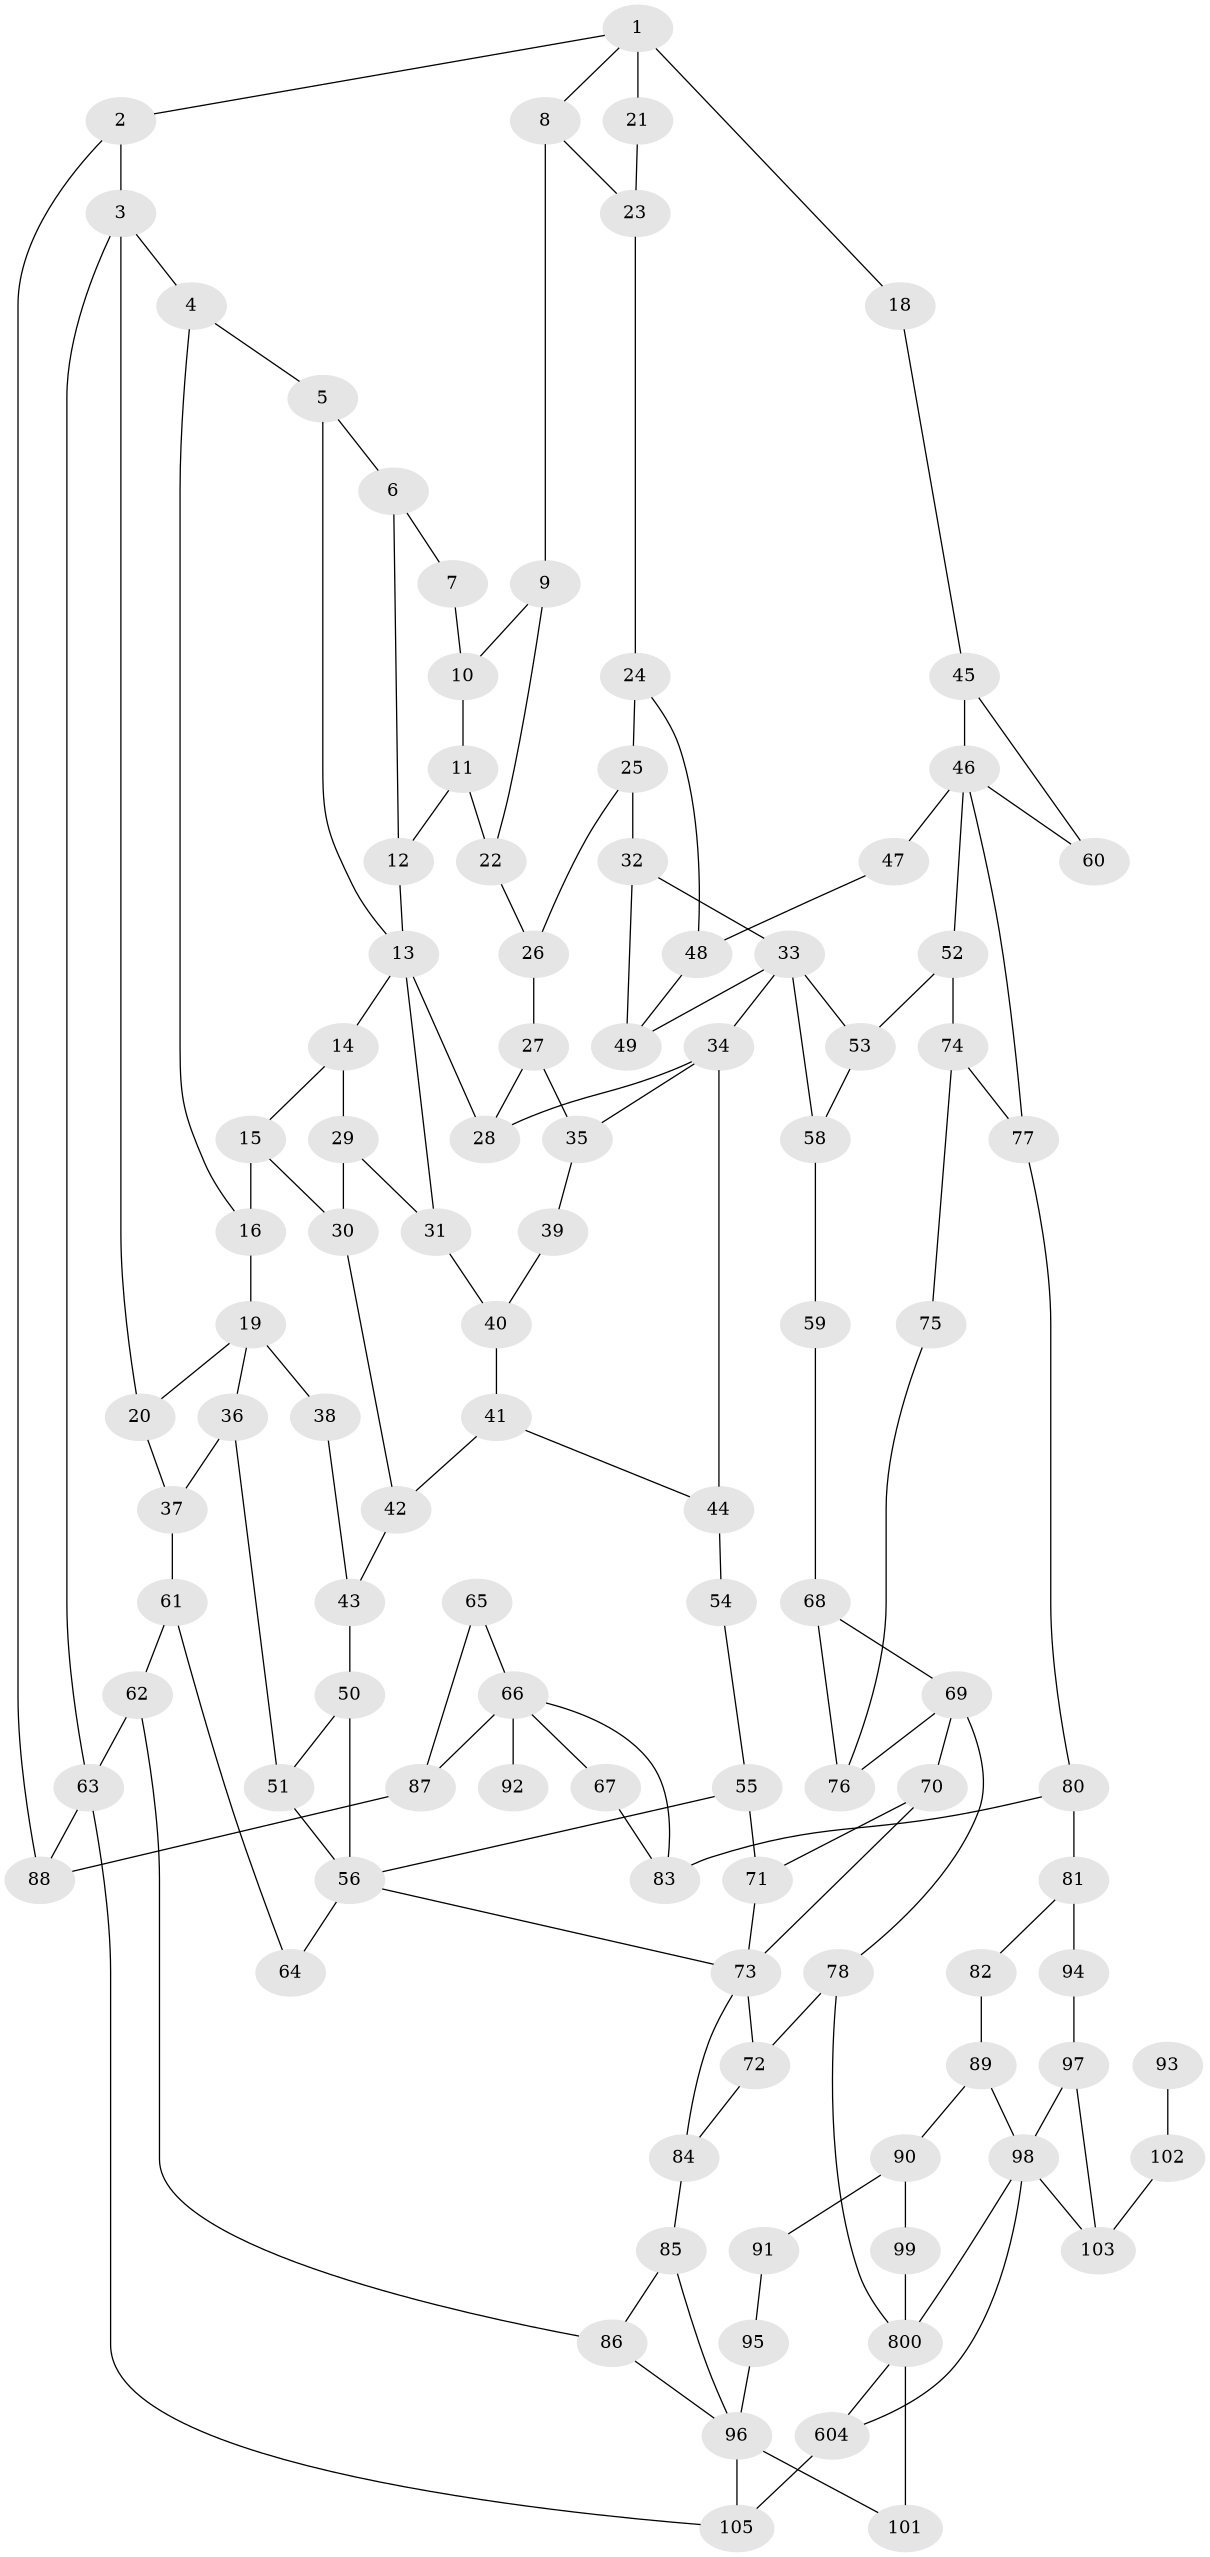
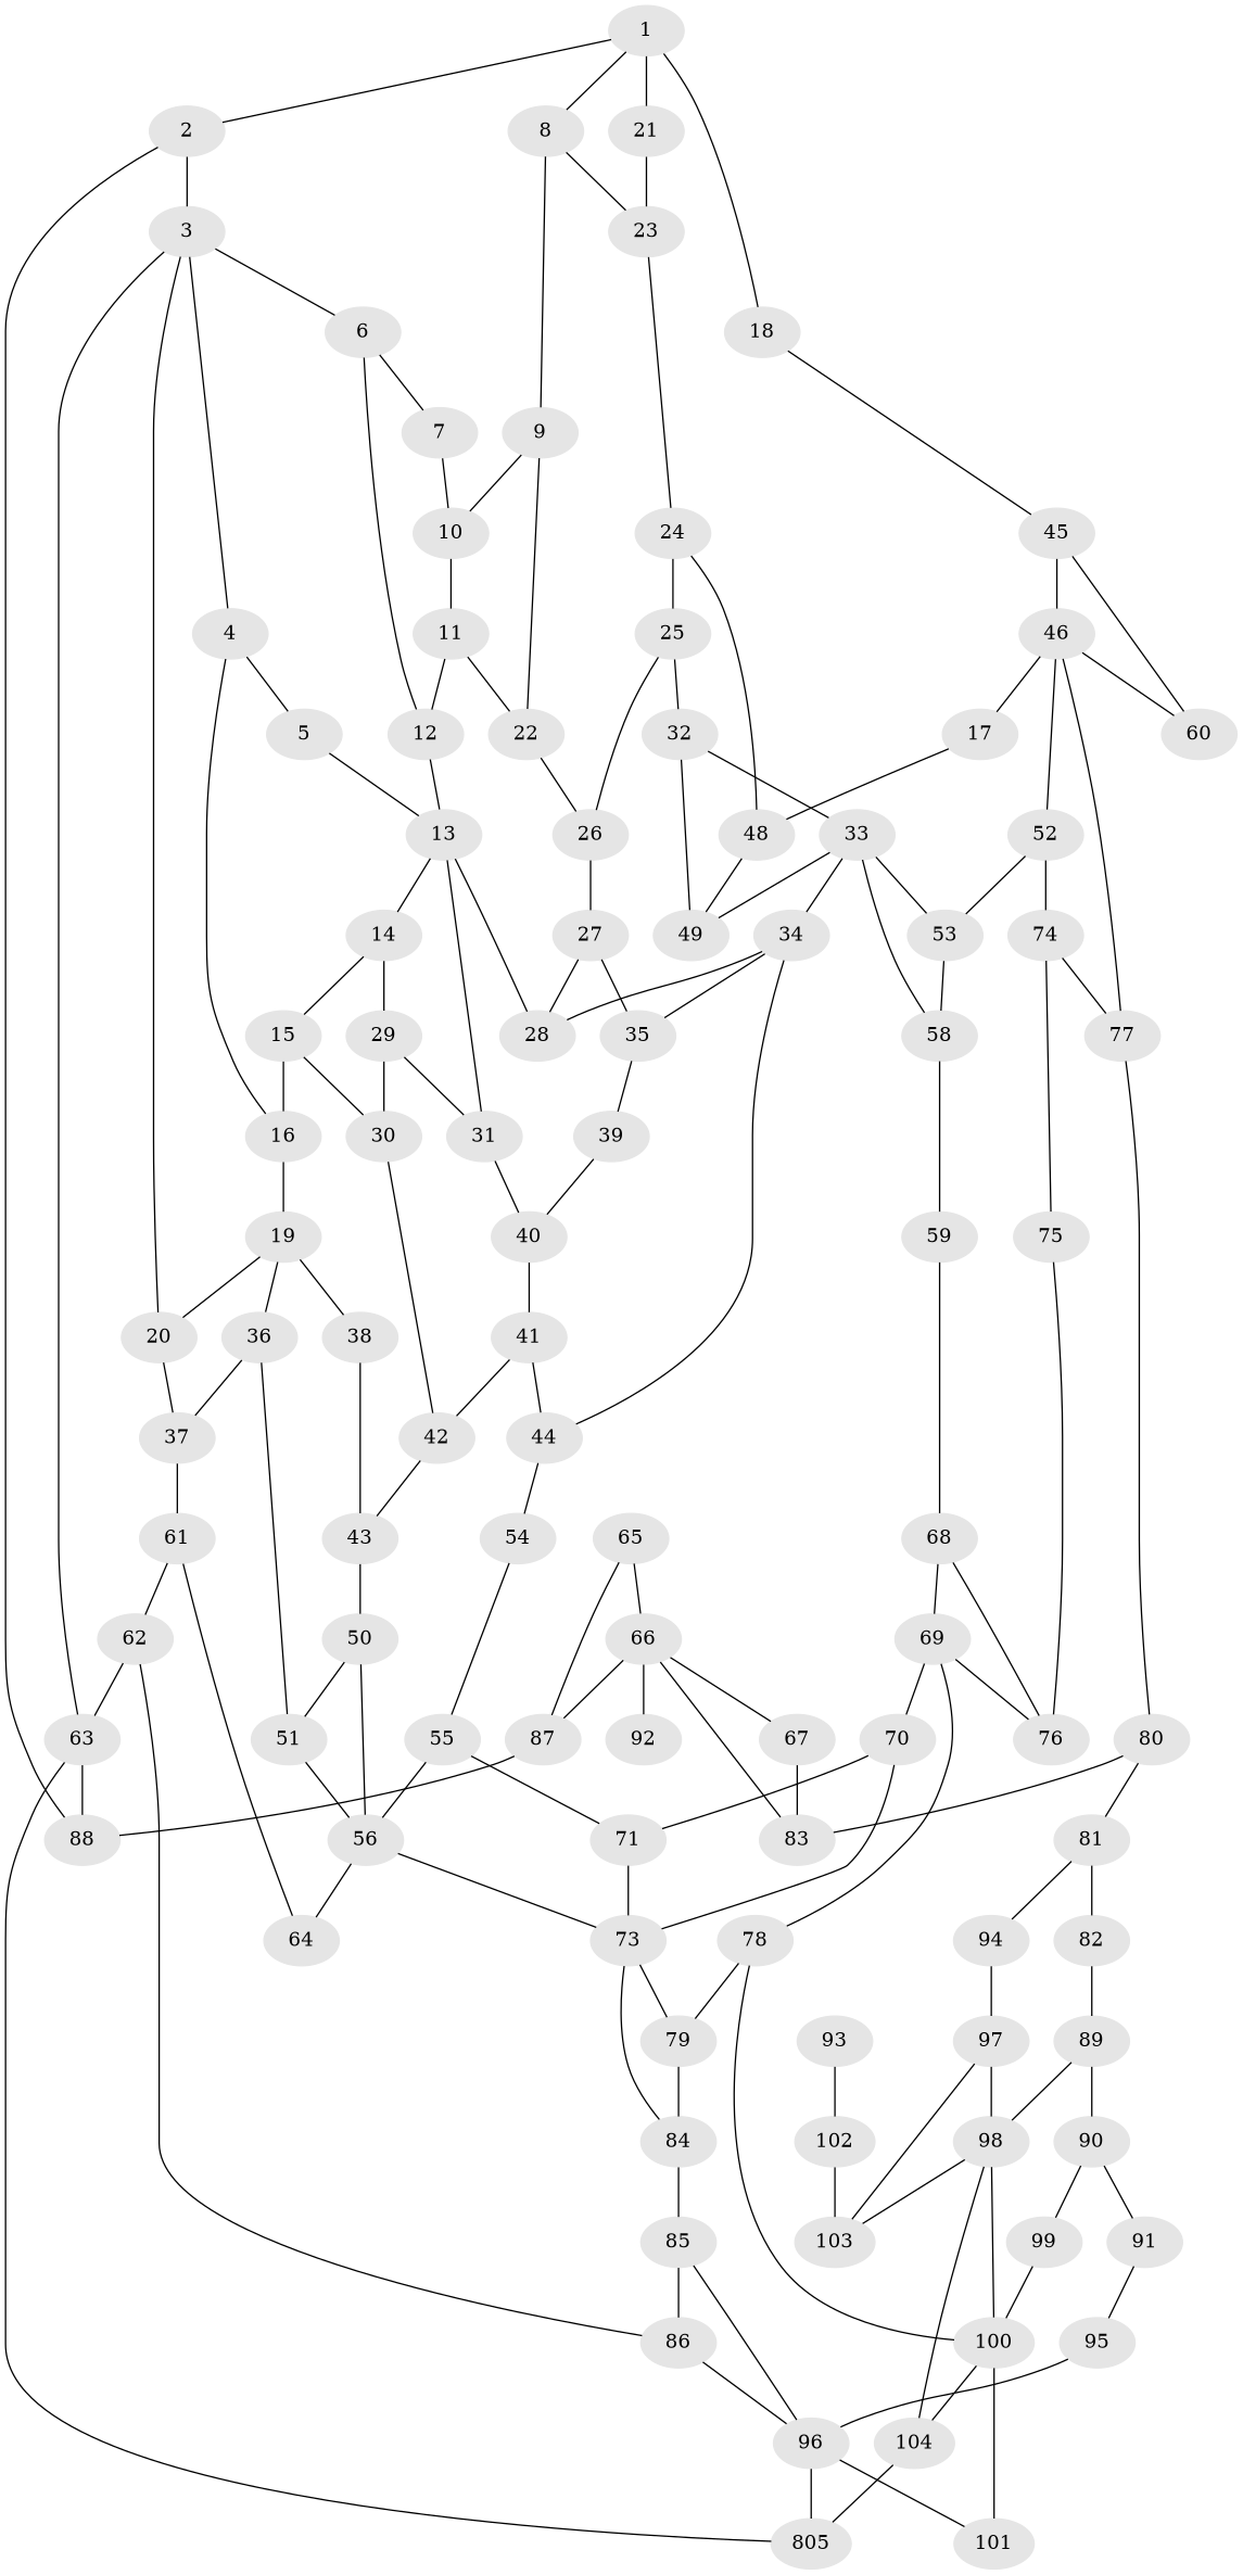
  graph {
    node [color=gray90 style=filled]
    edge [weight=1.0]
    1
    2
    8
    18
    21
    3
    88
    9
    23
    45
    4
    20
    63
    5
    16
    37
-   105
+   105 [label=805]
    6
    13
    19
    7
    12
    14
    28
    31
    10
    11
    22
    24
    26
    15
    29
    40
    30
    36
    38
    42
    65
    66
    87
    46
    60
    51
    43
    61
    27
    25
    48
    32
    49
    33
    35
    39
    41
    34
    53
    58
    44
    59
    54
    56
    64
    62
    50
    55
-   47
+   47 [label=17]
    52
    77
    74
    80
    73
    75
    71
-   79 [label=72]
+   79
    84
    68
    69
    76
    67
    83
    86
    96
    92
    70
    78
-   100 [label=800]
+   100
    85
    82
    89
    81
    91
    95
    94
    97
    90
    98
    101
    102
    103
    99
-   104 [label=604]
+   104
    93
    1 -- 2
    1 -- 8
    1 -- 18
    1 -- 21 [weight=2.0]
    2 -- 3
    2 -- 88
    8 -- 9
    8 -- 23
    18 -- 45
    21 -- 23
    3 -- 4
    3 -- 20
    3 -- 63
    9 -- 10
    9 -- 22
    23 -- 24
    45 -- 46
    45 -- 60
    4 -- 5
    4 -- 16
    20 -- 37
    63 -- 88
    63 -- 105
-   5 -- 6
+   3 -- 6
    5 -- 13
    16 -- 19 [weight=2.0]
    37 -- 61
    6 -- 7
    6 -- 12
    13 -- 14
    13 -- 28 [weight=2.0]
    13 -- 31
    19 -- 20
    19 -- 36
    19 -- 38 [weight=2.0]
    7 -- 10
    12 -- 13
    14 -- 15
    14 -- 29
    31 -- 40
    10 -- 11
    11 -- 12
    11 -- 22
    22 -- 26
    24 -- 25
    24 -- 48
    26 -- 27
    15 -- 16 [weight=2.0]
    15 -- 30
    29 -- 31
    29 -- 30
    40 -- 41
    30 -- 42
    36 -- 37
    36 -- 51
    38 -- 43
    42 -- 43
    65 -- 66
    65 -- 87
    66 -- 87
    66 -- 67
    66 -- 83
    66 -- 92 [weight=2.0]
    87 -- 88
    46 -- 60
    46 -- 47 [weight=2.0]
    46 -- 52
    46 -- 77
    51 -- 56
    43 -- 50
    61 -- 64
    61 -- 62
    27 -- 28
    27 -- 35
    25 -- 26
    25 -- 32
    48 -- 49
    32 -- 49
    32 -- 33
    33 -- 49
    33 -- 34 [weight=2.0]
    33 -- 53
    33 -- 58
    35 -- 39
    39 -- 40
    41 -- 42
    41 -- 44
    34 -- 28
    34 -- 35
    34 -- 44 [weight=2.0]
    53 -- 58
    58 -- 59
    44 -- 54
    59 -- 68
    54 -- 55
    56 -- 64
    56 -- 73
    62 -- 63
    62 -- 86
    50 -- 51
    50 -- 56
    55 -- 56
    55 -- 71
    47 -- 48
    52 -- 53
    52 -- 74
    77 -- 80
    74 -- 77
    74 -- 75
    80 -- 83
    80 -- 81
    73 -- 79
    73 -- 84
    75 -- 76
    71 -- 73
    79 -- 84
    84 -- 85
    68 -- 69
    68 -- 76
    69 -- 76
    69 -- 70
    69 -- 78
    67 -- 83
    86 -- 96
    96 -- 105
    96 -- 101
    70 -- 73
    70 -- 71
    78 -- 79
    78 -- 100
    100 -- 101 [weight=2.0]
    100 -- 104
    85 -- 86
    85 -- 96
    82 -- 89
    89 -- 90
    89 -- 98
    81 -- 82
    81 -- 94
    91 -- 95
    95 -- 96 [weight=2.0]
    94 -- 97
    97 -- 98
    97 -- 103
    90 -- 91
    90 -- 99
    98 -- 100
    98 -- 103
    98 -- 104
    102 -- 103
    99 -- 100 [weight=2.0]
    104 -- 105
    93 -- 102
  }
